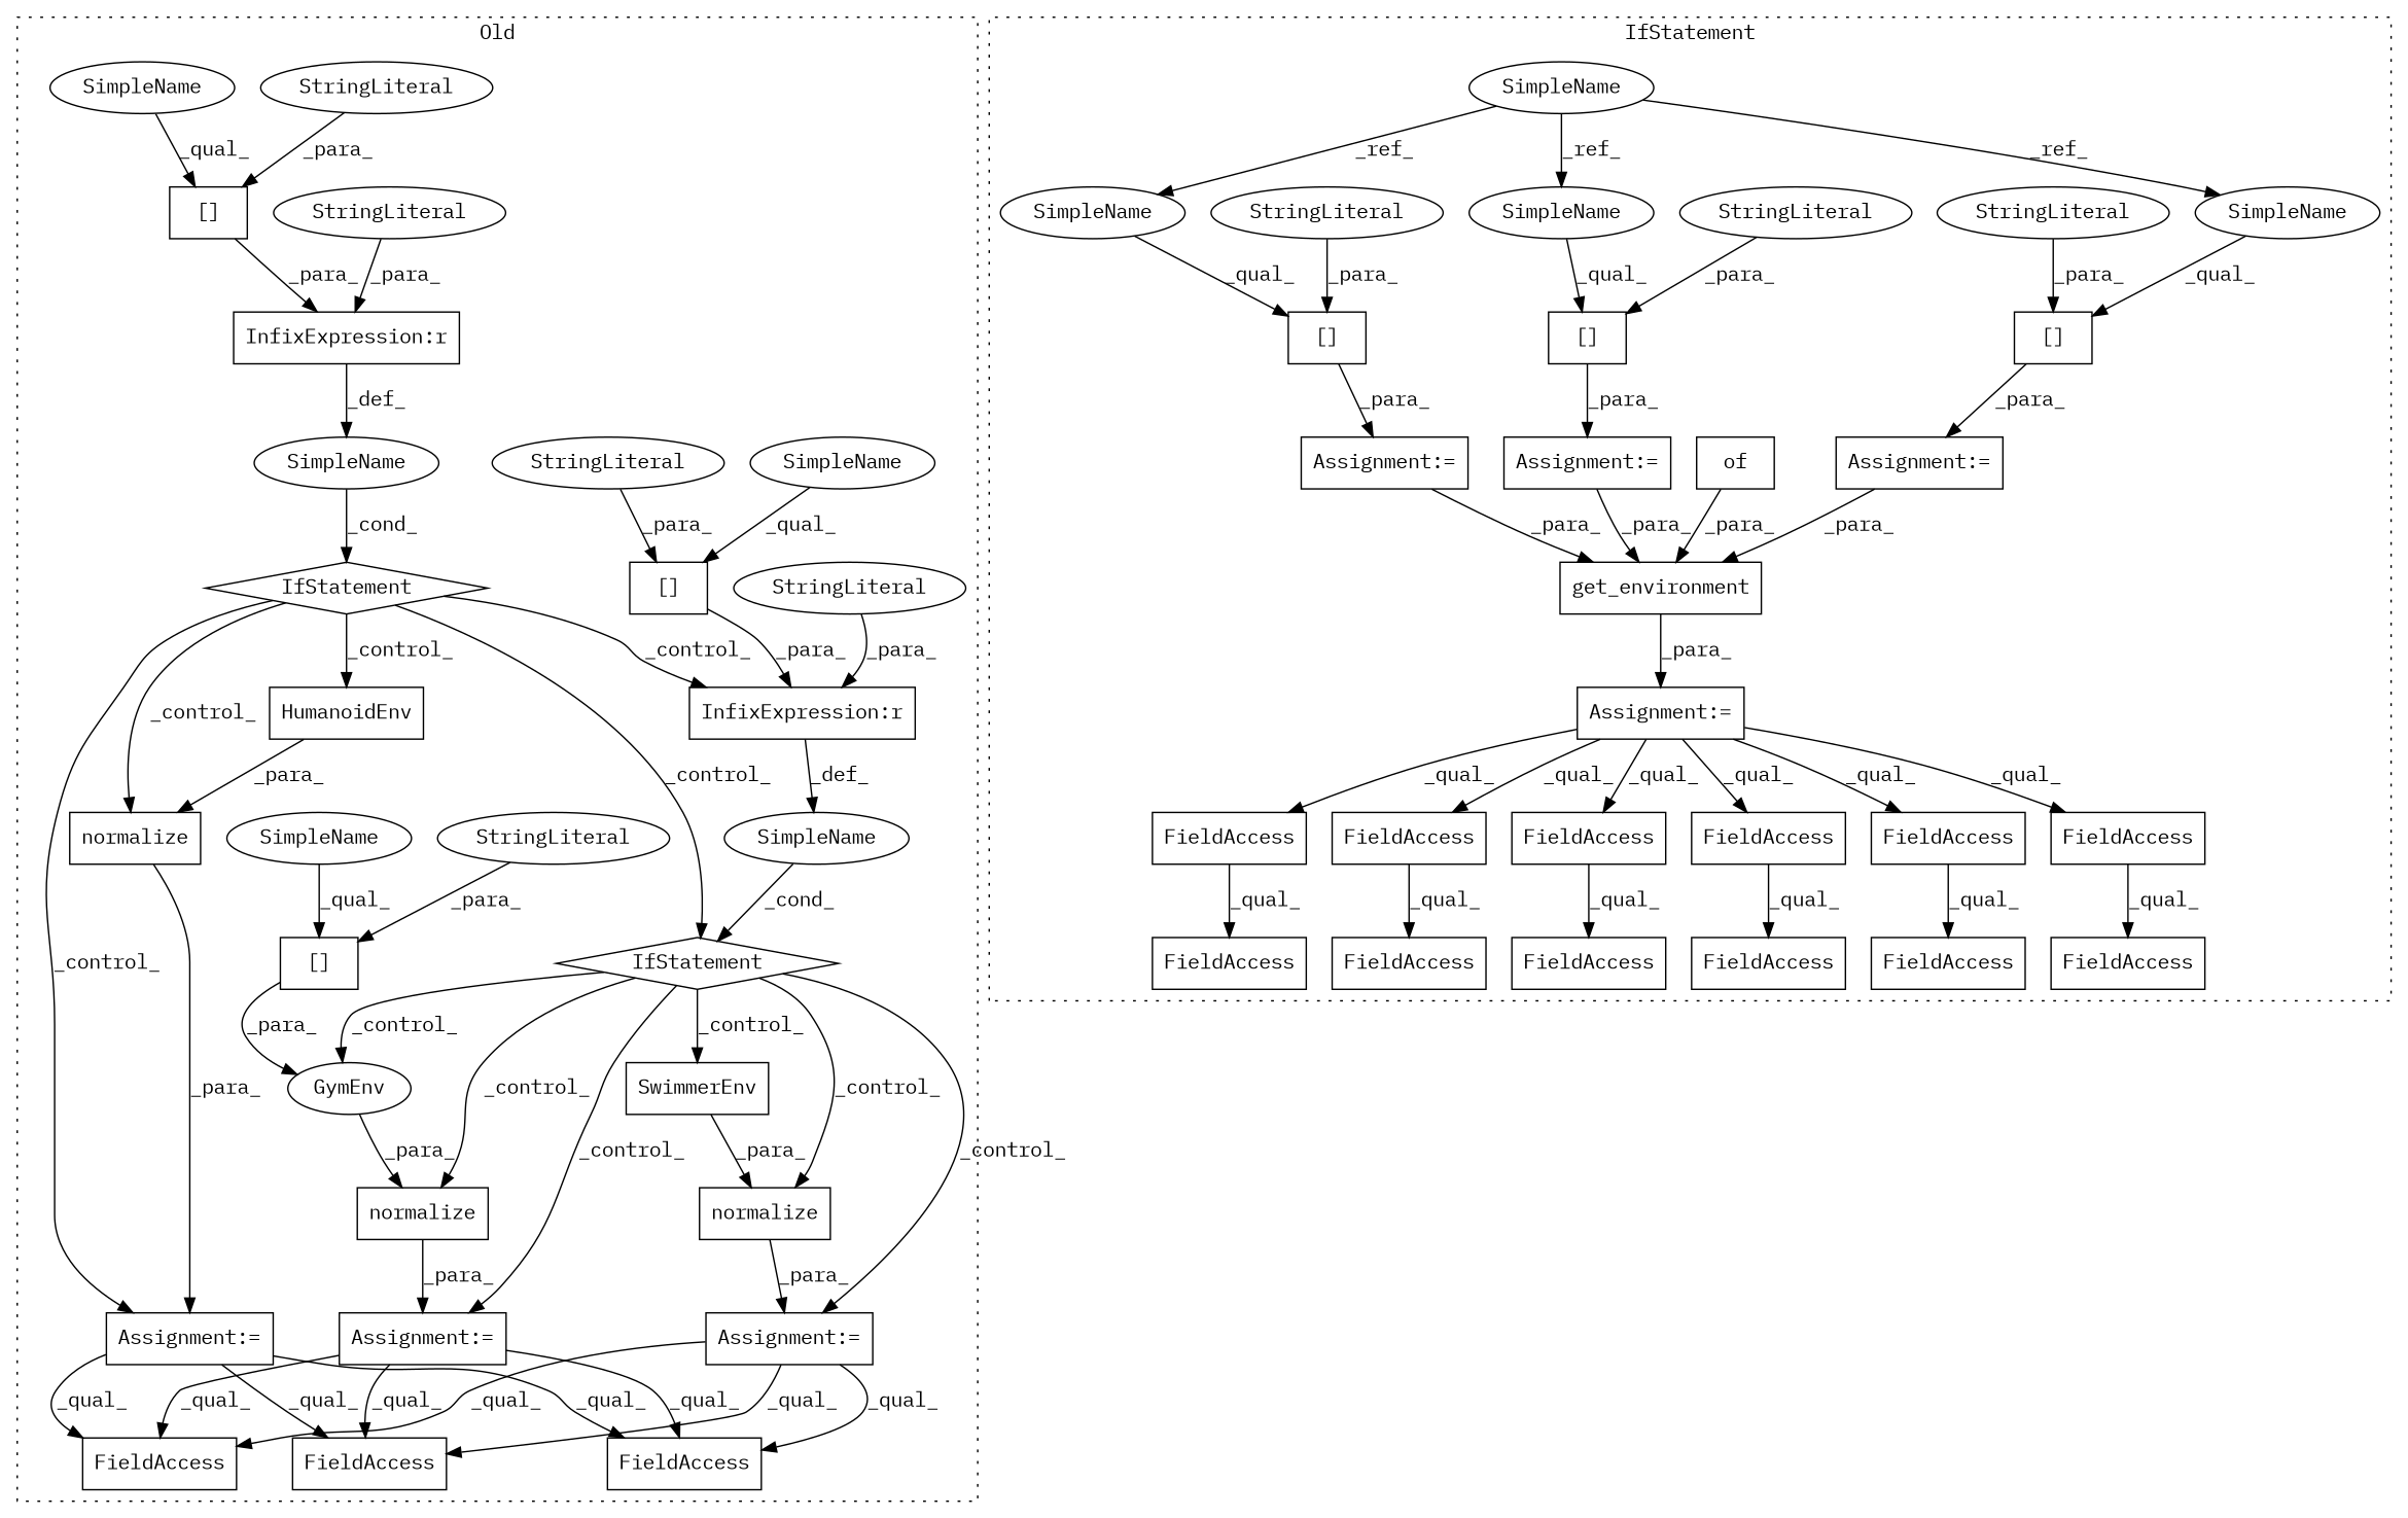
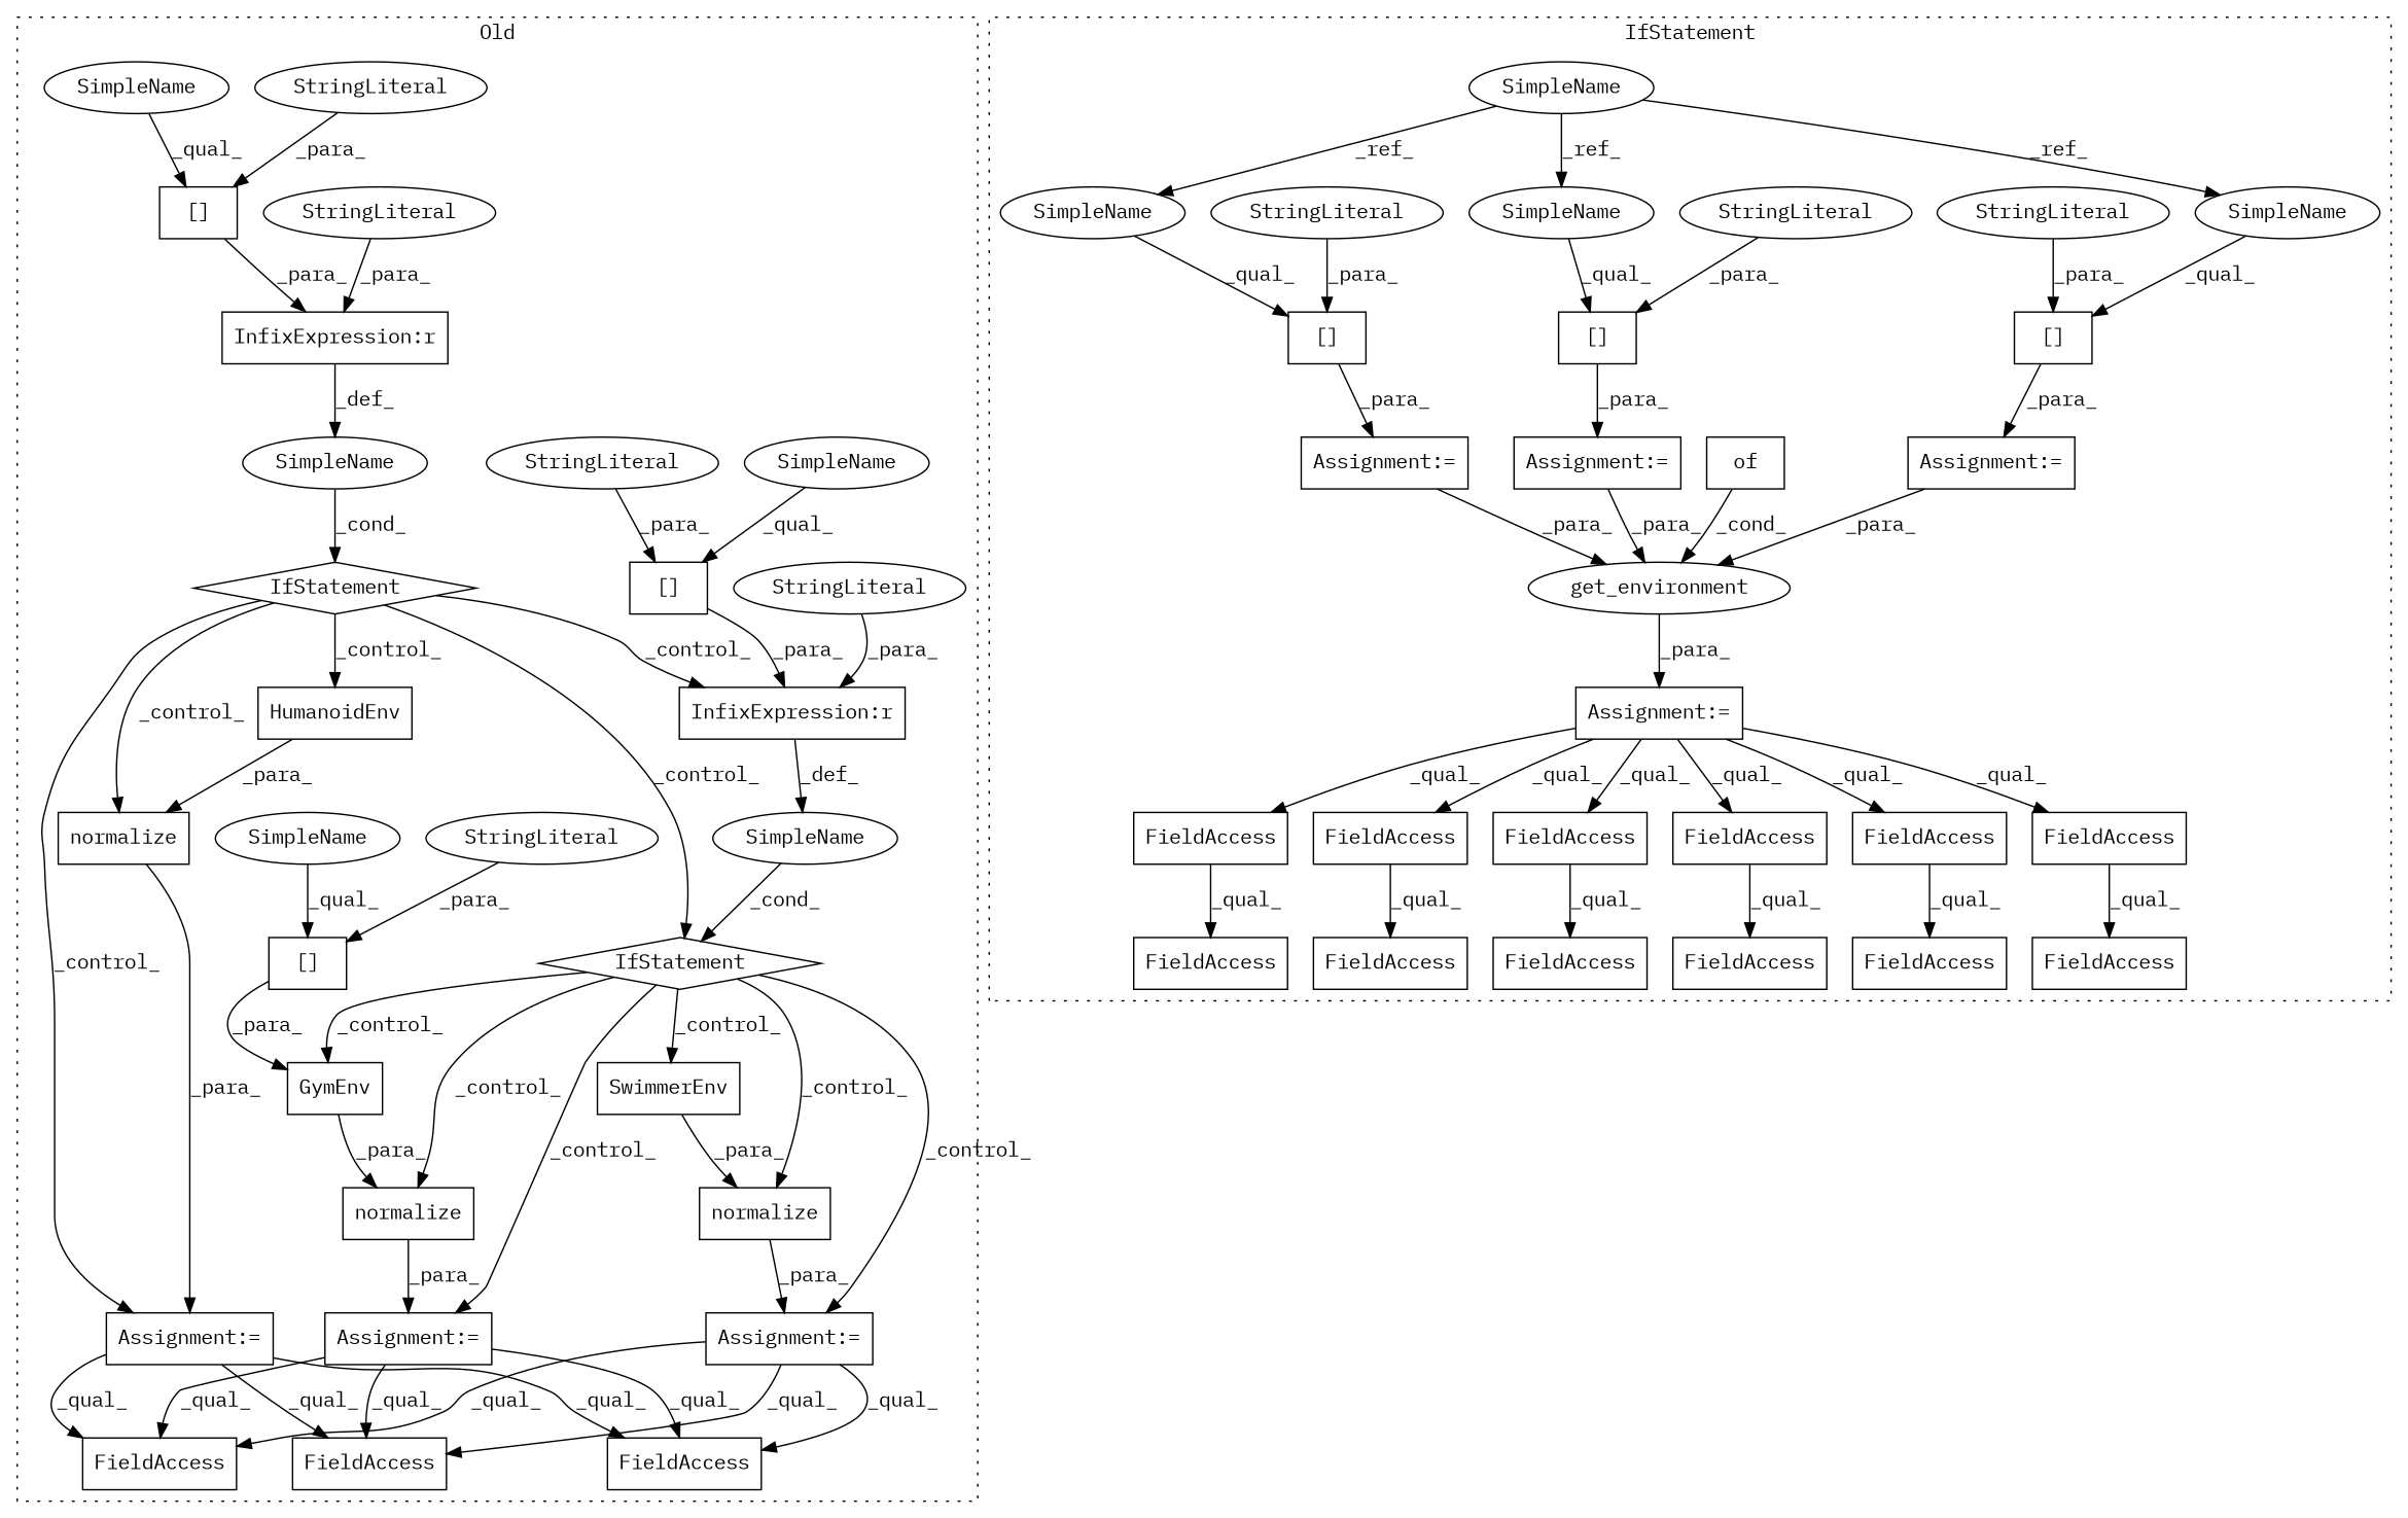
  digraph {
    fontname="IBM Plex Mono"
    node [a=22 fontname="IBM Plex Mono" l=1 shape=box]
    edge [fontname="IBM Plex Mono"]
    n1 [a=25 l="4,2" label=IfStatement s="2579,2622" shape=diamond]
    n2 [a=7 label="Assignment:=" s=2782]
    n3 [a=42 label=SimpleName shape=ellipse l=""]
    n4 [a=27 l=4 label="InfixExpression:r" s=2602]
    n5 [a=42 label=SimpleName shape=ellipse l=""]
    n6 [a=32 l=12 label=SwimmerEnv s=2744]
    n7 [a=2 l="8,1" label="[]" s="2583,2601"]
    n8 [a=45 l=10 label=StringLiteral s=2591 shape=ellipse]
    n9 [a=45 l=16 label=StringLiteral s=2606 shape=ellipse]
    n10 [a=2 l="8,1" label="[]" s="2682,2700"]
    n11 [a=45 l=10 label=StringLiteral s=2690 shape=ellipse]
    n12 [a=2 l="8,1" label="[]" s="2800,2818"]
    n13 [a=45 l=10 label=StringLiteral s=2808 shape=ellipse]
-   n14 [a=32 l="7,1" label=GymEnv s="2793,2819" shape=ellipse]
+   n14 [a=32 l="7,1" label=GymEnv s="2793,2819"]
    n15 [a=27 l=4 label="InfixExpression:r" s=2701]
    n16 [a=32 l=13 label=HumanoidEnv s=2646]
    n17 [l=8 label=FieldAccess s=3187]
    n18 [a=45 l=15 label=StringLiteral s=2705 shape=ellipse]
    n19 [a=32 l="10,1" label=normalize s="2636,2659"]
    n20 [a=25 l="4,2" label=IfStatement s="2678,2720" shape=diamond]
    n21 [a=32 l="10,1" label=normalize s="2783,2820"]
    n22 [a=7 label="Assignment:=" s=2733]
    n23 [a=32 l="10,1" label=normalize s="2734,2756"]
    n24 [a=7 label="Assignment:=" s=2635]
    n25 [l=8 label=FieldAccess s=3279]
    n26 [l=8 label=FieldAccess s=3232]
    n27 [a=42 l=7 label=SimpleName s=2583 shape=ellipse]
    n28 [a=42 l=7 label=SimpleName s=2800 shape=ellipse]
    n29 [a=42 l=7 label=SimpleName s=2682 shape=ellipse]
    n30 [a=2 l="8,1" label="[]" s="2255,2269"]
    n31 [a=45 l=6 label=StringLiteral s=2263 shape=ellipse]
    n32 [a=7 label="Assignment:=" s=2254]
    n33 [a=42 l=7 label=SimpleName s=1758 shape=ellipse]
    n34 [a=2 l="8,1" label="[]" s="2283,2299"]
    n35 [a=45 l=8 label=StringLiteral s=2291 shape=ellipse]
    n36 [a=2 l="8,1" label="[]" s="2225,2243"]
    n37 [a=45 l=10 label=StringLiteral s=2233 shape=ellipse]
    n38 [l=21 label=FieldAccess s=2414]
    n39 [l=27 label=FieldAccess s=2414]
    n40 [l=22 label=FieldAccess s=2939]
    n41 [l=22 label=FieldAccess s=2786]
    n42 [l=16 label=FieldAccess s=2442]
    n43 [l=16 label=FieldAccess s=2786]
    n44 [l=27 label=FieldAccess s=2758]
    n45 [l=22 label=FieldAccess s=2442]
    n46 [l=27 label=FieldAccess s=2911]
    n47 [l=16 label=FieldAccess s=2939]
    n48 [l=21 label=FieldAccess s=2758]
    n49 [l=21 label=FieldAccess s=2911]
    n50 [a=32 l=4 label=of s=2351]
    n51 [a=7 label="Assignment:=" s=2309]
    n52 [a=7 label="Assignment:=" s=2224]
    n53 [a=7 label="Assignment:=" s=2282]
-   n54 [a=32 l="16,1" label=get_environment s="2310,2355"]
+   n54 [a=32 l="16,1" label=get_environment s="2310,2355" shape=ellipse]
    n55 [a=42 l=7 label=SimpleName s=2255 shape=ellipse]
    n56 [a=42 l=7 label=SimpleName s=2283 shape=ellipse]
    n57 [a=42 l=7 label=SimpleName s=2225 shape=ellipse]
    subgraph cluster_1 {
      label=Old
      style=dotted
      n1
      n2
      n3
      n4
      n5
      n6
      n7
      n8
      n9
      n10
      n11
      n12
      n13
      n14
      n15
      n16
      n17
      n18
      n19
      n20
      n21
      n22
      n23
      n24
      n25
      n26
      n27
      n28
      n29
    }
    subgraph cluster_2 {
      label=IfStatement
      style=dotted
      n30
      n31
      n32
      n33
      n34
      n35
      n36
      n37
      n38
      n39
      n40
      n41
      n42
      n43
      n44
      n45
      n46
      n47
      n48
      n49
      n50
      n51
      n52
      n53
      n54
      n55
      n56
      n57
    }
    n1 -> n15 [label=_control_]
    n1 -> n16 [label=_control_]
    n1 -> n19 [label=_control_]
    n1 -> n20 [label=_control_]
    n1 -> n24 [label=_control_]
    n2 -> n17 [label=_qual_]
    n2 -> n25 [label=_qual_]
    n2 -> n26 [label=_qual_]
    n3 -> n1 [label=_cond_]
    n4 -> n3 [label=_def_]
    n5 -> n20 [label=_cond_]
    n6 -> n23 [label=_para_]
    n7 -> n4 [label=_para_]
    n8 -> n7 [label=_para_]
    n9 -> n4 [label=_para_]
    n10 -> n15 [label=_para_]
    n11 -> n10 [label=_para_]
    n12 -> n14 [label=_para_]
    n13 -> n12 [label=_para_]
    n14 -> n21 [label=_para_]
    n15 -> n5 [label=_def_]
    n16 -> n19 [label=_para_]
    n18 -> n15 [label=_para_]
    n19 -> n24 [label=_para_]
    n20 -> n2 [label=_control_]
    n20 -> n6 [label=_control_]
    n20 -> n14 [label=_control_]
    n20 -> n21 [label=_control_]
    n20 -> n22 [label=_control_]
    n20 -> n23 [label=_control_]
    n21 -> n2 [label=_para_]
    n22 -> n17 [label=_qual_]
    n22 -> n25 [label=_qual_]
    n22 -> n26 [label=_qual_]
    n23 -> n22 [label=_para_]
    n24 -> n17 [label=_qual_]
    n24 -> n25 [label=_qual_]
    n24 -> n26 [label=_qual_]
    n27 -> n7 [label=_qual_]
    n28 -> n12 [label=_qual_]
    n29 -> n10 [label=_qual_]
    n30 -> n32 [label=_para_]
    n31 -> n30 [label=_para_]
    n32 -> n54 [label=_para_]
    n33 -> n55 [label=_ref_]
    n33 -> n56 [label=_ref_]
    n33 -> n57 [label=_ref_]
    n34 -> n53 [label=_para_]
    n35 -> n34 [label=_para_]
    n36 -> n52 [label=_para_]
    n37 -> n36 [label=_para_]
    n38 -> n39 [label=_qual_]
    n42 -> n45 [label=_qual_]
    n43 -> n41 [label=_qual_]
    n47 -> n40 [label=_qual_]
    n48 -> n44 [label=_qual_]
    n49 -> n46 [label=_qual_]
-   n50 -> n54 [label=_para_]
+   n50 -> n54 [label=_cond_]
    n51 -> n38 [label=_qual_]
    n51 -> n42 [label=_qual_]
    n51 -> n43 [label=_qual_]
    n51 -> n47 [label=_qual_]
    n51 -> n48 [label=_qual_]
    n51 -> n49 [label=_qual_]
    n52 -> n54 [label=_para_]
    n53 -> n54 [label=_para_]
    n54 -> n51 [label=_para_]
    n55 -> n30 [label=_qual_]
    n56 -> n34 [label=_qual_]
    n57 -> n36 [label=_qual_]
  }
